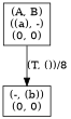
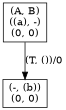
  digraph {
    rankdir=TB
    node [shape=box]
    n1 [label="(A, B)\n((a), -)\n(0, 0)"]
    n2 [label="(-, (b))\n(0, 0)"]
-   n1 -> n2 [label="(T, ())/8"]
+   n1 -> n2 [label="(T, ())/0"]
  }
